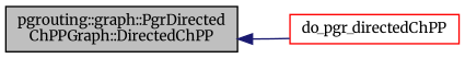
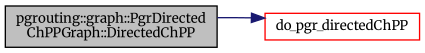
  digraph {
    rankdir=LR
    fontname=Merriweather
    node [fontname=Merriweather fontsize=10 shape=record style=filled]
    n1 [color=black fillcolor=grey75 fontcolor=black height=0.2 label="pgrouting::graph::PgrDirected\lChPPGraph::DirectedChPP" width=0.4]
    n2 [color=red fillcolor=white height=0.2 label=do_pgr_directedChPP width=0.4]
-   n1 -> n2 [color=midnightblue dir=back fontname=Merriweather fontsize=10 labelfontname=Helvetica labelfontsize=10 style=solid]
+   n2 -> n1 [color=midnightblue dir=back fontname=Merriweather fontsize=10 labelfontname=Helvetica labelfontsize=10 style=solid]
  }
